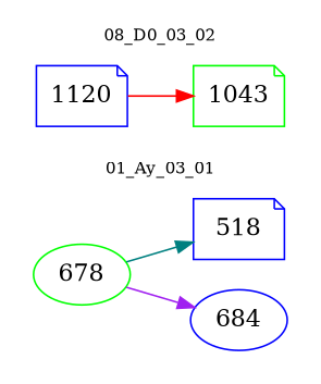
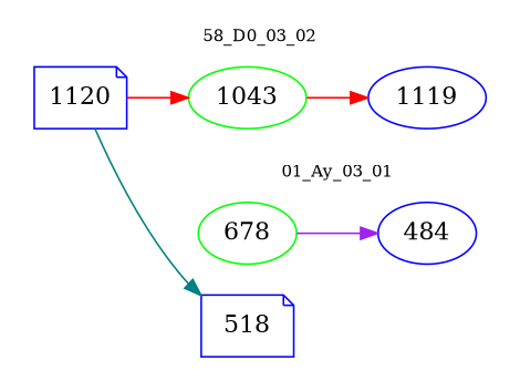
  digraph {
    rankdir=LR
    node [color=blue shape=ellipse]
    edge [color=red]
-   n1 [label=684]
+   n1 [label=484]
    n2 [color=green label=678]
    n3 [label=518 shape=note]
    n4 [label=1120 shape=note]
-   n5 [color=green label=1043 shape=note]
+   n5 [color=green label=1043]
+   n6 [label=1119]
    subgraph cluster_1 {
      color=white
      fontsize=10
      label="01_Ay_03_01"
      n1
      n2
      n3
    }
    subgraph cluster_2 {
      color=white
      fontsize=10
-     label="08_D0_03_02"
+     label="58_D0_03_02"
      n4
      n5
+     n6
    }
    n2 -> n1 [color=purple]
-   n2 -> n3 [color=teal]
+   n4 -> n3 [color=teal]
    n4 -> n5
+   n5 -> n6
  }
